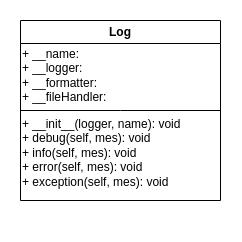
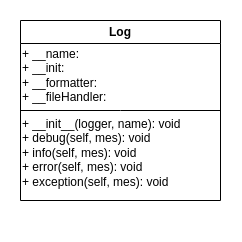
  <mxCell id="0" />
  <mxCell id="1" parent="0" />
  <mxCell id="2" value="Log" style="swimlane;whiteSpace=wrap;html=1;" parent="1" vertex="1"><mxGeometry x="20" y="20" width="200" height="180" as="geometry" /></mxCell>
- <mxCell id="3" value="+ __name:&lt;br&gt;+ __logger:&lt;br&gt;+ __formatter:&lt;br&gt;+ __fileHandler:" style="text;html=1;strokeColor=none;fillColor=none;align=left;verticalAlign=top;whiteSpace=wrap;rounded=0;horizontal=1;" parent="2" vertex="1"><mxGeometry y="20" width="200" height="70" as="geometry" /></mxCell>
+ <mxCell id="3" value="+ __name:&lt;br&gt;+ __init:&lt;br&gt;+ __formatter:&lt;br&gt;+ __fileHandler:" style="text;html=1;strokeColor=none;fillColor=none;align=left;verticalAlign=top;whiteSpace=wrap;rounded=0;horizontal=1;" parent="2" vertex="1"><mxGeometry y="20" width="200" height="70" as="geometry" /></mxCell>
  <mxCell id="4" value="+ __init__(logger, name): void&lt;br&gt;+ debug(self, mes): void&lt;br&gt;+ info(self, mes): void&lt;br&gt;+ error(self, mes): void&lt;br&gt;+ exception(self, mes): void" style="text;html=1;strokeColor=none;fillColor=none;align=left;verticalAlign=top;whiteSpace=wrap;rounded=0;horizontal=1;" parent="2" vertex="1"><mxGeometry y="90" width="200" height="110" as="geometry" /></mxCell>
  <mxCell id="5" value="" style="endArrow=none;html=1;rounded=0;exitX=0;exitY=1;exitDx=0;exitDy=0;entryX=1;entryY=1;entryDx=0;entryDy=0;" parent="2" source="3" target="3" edge="1"><mxGeometry width="50" height="50" relative="1" as="geometry"><mxPoint x="110" y="140" as="sourcePoint" /><mxPoint x="160" y="90" as="targetPoint" /><Array as="points"><mxPoint x="100" y="90" /></Array></mxGeometry></mxCell>
